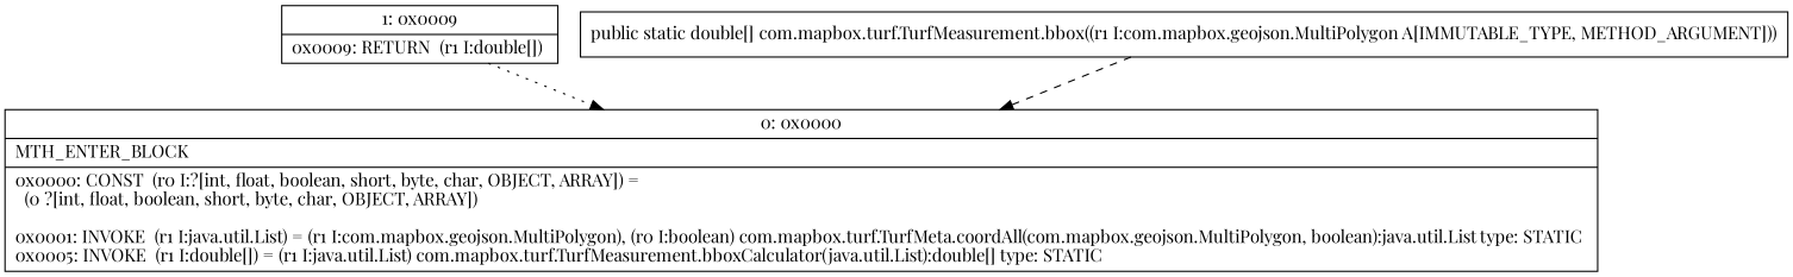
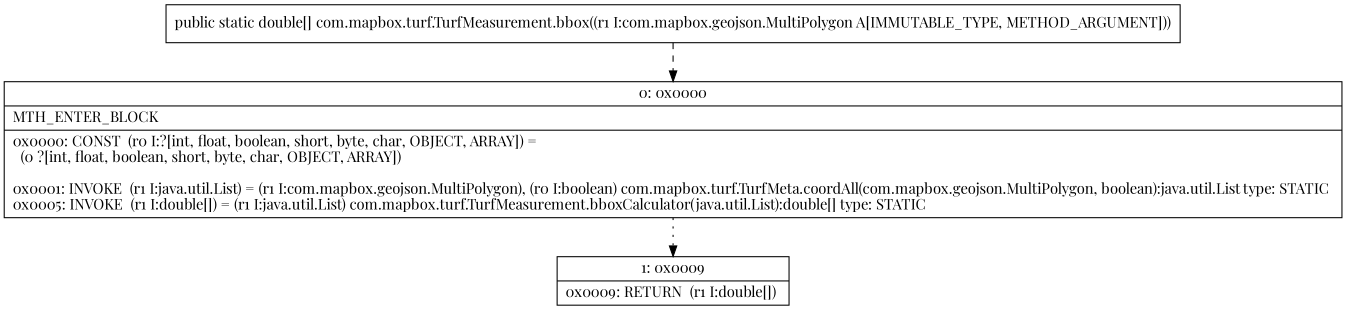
  digraph {
    fontname="Playfair Display"
    node [shape=record fontname="Playfair Display"]
    edge [fontname="Playfair Display"]
    n1 [label="{0\:\ 0x0000|MTH_ENTER_BLOCK\l|0x0000: CONST  (r0 I:?[int, float, boolean, short, byte, char, OBJECT, ARRAY]) = \l  (0 ?[int, float, boolean, short, byte, char, OBJECT, ARRAY])\l \l0x0001: INVOKE  (r1 I:java.util.List) = (r1 I:com.mapbox.geojson.MultiPolygon), (r0 I:boolean) com.mapbox.turf.TurfMeta.coordAll(com.mapbox.geojson.MultiPolygon, boolean):java.util.List type: STATIC \l0x0005: INVOKE  (r1 I:double[]) = (r1 I:java.util.List) com.mapbox.turf.TurfMeasurement.bboxCalculator(java.util.List):double[] type: STATIC \l}"]
    n2 [label="{1\:\ 0x0009|0x0009: RETURN  (r1 I:double[]) \l}"]
    n3 [label="{public static double[] com.mapbox.turf.TurfMeasurement.bbox((r1 I:com.mapbox.geojson.MultiPolygon A[IMMUTABLE_TYPE, METHOD_ARGUMENT])) }"]
-   n2 -> n1 [style=dotted]
+   n1 -> n2 [style=dotted]
    n3 -> n1 [style=dashed]
  }
